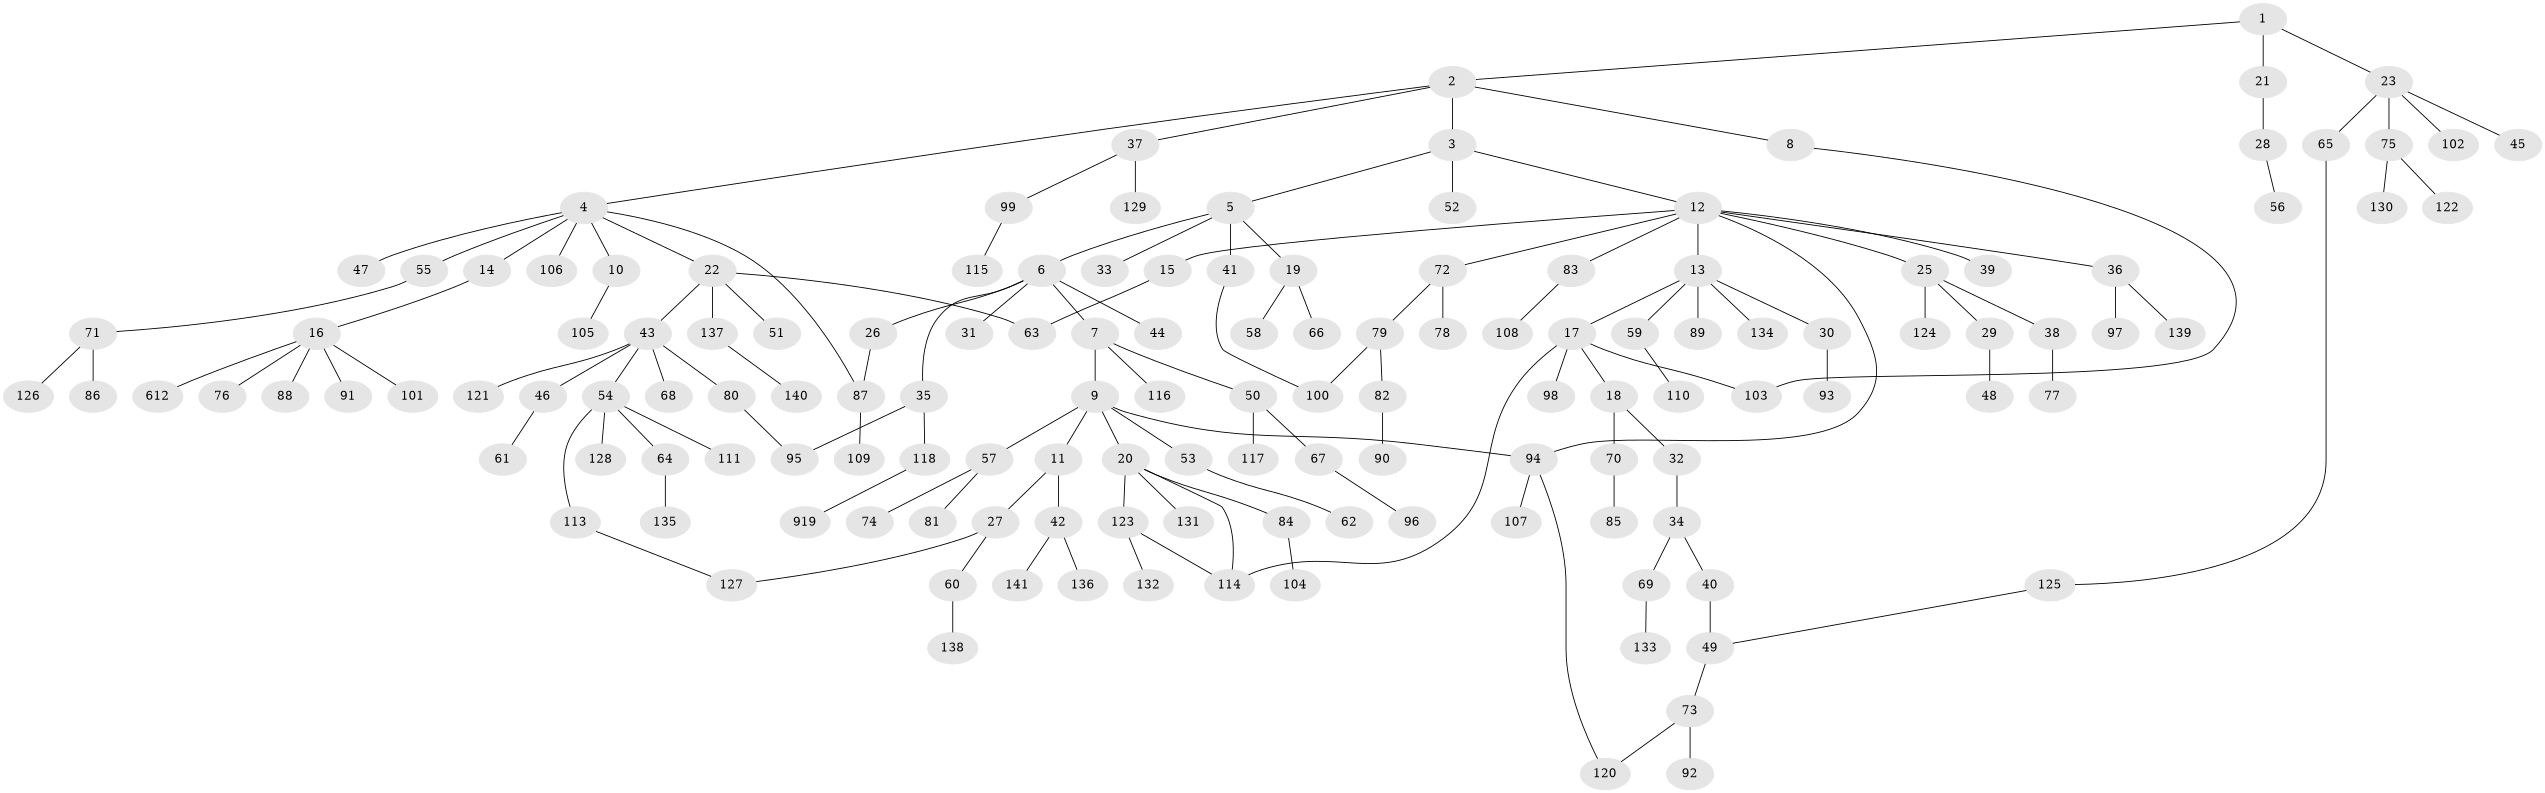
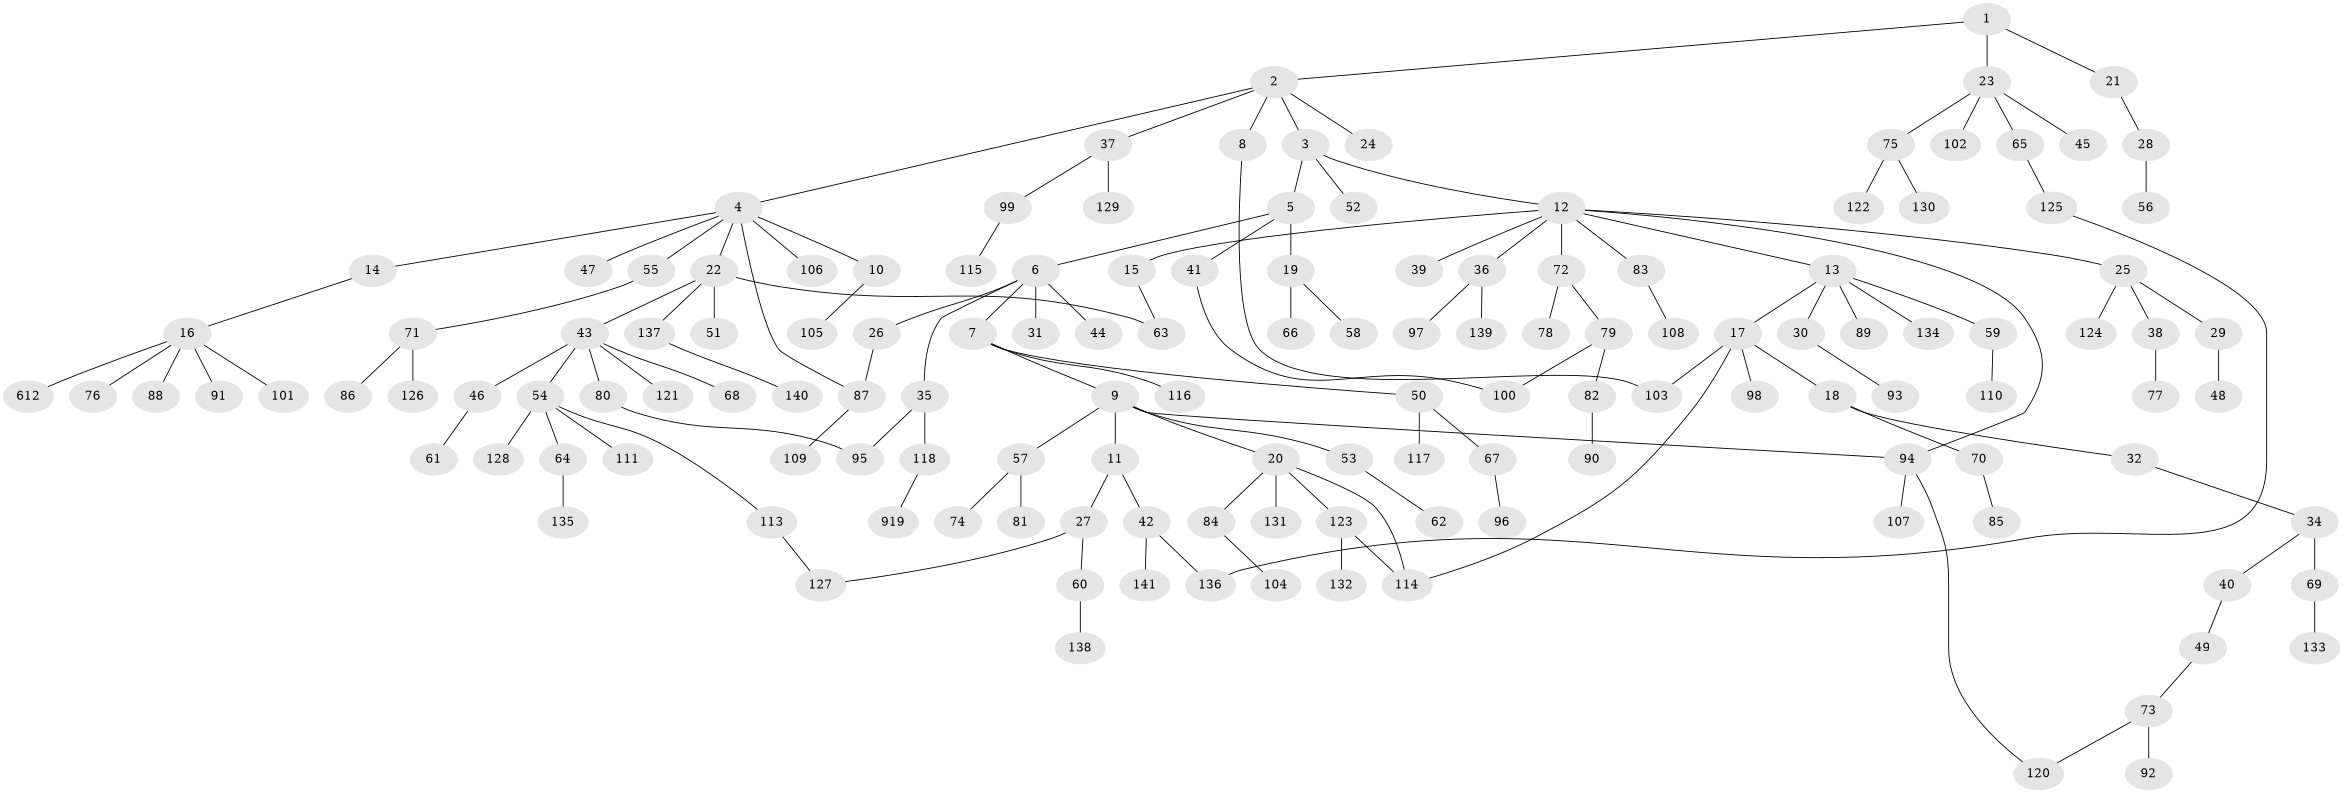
  graph {
    node [color=gray90 style=filled]
    1
    2
    21
    23
    3
    4
    8
+   24
    37
    28
    45
    65
    75
    102
    5
    12
    52
    10
    14
    22
    47
    55
    87
    106
    103
    99
    129
    6
    19
-   33
    41
    94
    13
    15
    25
    36
    39
    72
    83
    105
    16
    63
    43
    51
    137
    71
    109
    7
    26
    31
    35
    44
    58
    66
    100
    9
    50
    116
    95
    118
    11
    20
    53
    57
    67
    117
    27
    42
    114
    84
    123
    131
    62
    74
    81
    120
    107
    60
    127
    136
    141
    17
    30
    59
    89
    134
    29
    38
    124
    97
    139
    78
    79
    108
    18
    98
    93
    110
    76
    88
    91
    101
    n103 [label=612]
    32
    70
    34
    85
    104
    132
    56
    46
    54
    68
    80
    121
    140
    125
    122
    130
    48
    77
    138
    40
    69
    49
    133
    n127 [label=919]
    115
    73
    61
    64
    111
    113
    128
    92
    96
    135
    86
    126
    82
    90
    1 -- 2
    1 -- 21
    1 -- 23
    2 -- 3
    2 -- 4
    2 -- 8
+   2 -- 24
    2 -- 37
    21 -- 28
    23 -- 45
    23 -- 65
    23 -- 75
    23 -- 102
    3 -- 5
    3 -- 12
    3 -- 52
    4 -- 10
    4 -- 14
    4 -- 22
    4 -- 47
    4 -- 55
    4 -- 87
    4 -- 106
    8 -- 103
    37 -- 99
    37 -- 129
    28 -- 56
    65 -- 125
    75 -- 122
    75 -- 130
    5 -- 6
    5 -- 19
-   5 -- 33
    5 -- 41
    12 -- 94
    12 -- 13
    12 -- 15
    12 -- 25
    12 -- 36
    12 -- 39
    12 -- 72
    12 -- 83
    10 -- 105
    14 -- 16
    22 -- 63
    22 -- 43
    22 -- 51
    22 -- 137
    55 -- 71
    87 -- 109
    99 -- 115
    6 -- 7
    6 -- 26
    6 -- 31
    6 -- 35
    6 -- 44
    19 -- 58
    19 -- 66
    41 -- 100
    94 -- 120
    94 -- 107
    13 -- 17
    13 -- 30
    13 -- 59
    13 -- 89
    13 -- 134
    15 -- 63
    25 -- 29
    25 -- 38
    25 -- 124
    36 -- 97
    36 -- 139
    72 -- 78
    72 -- 79
    83 -- 108
    16 -- 76
    16 -- 88
    16 -- 91
    16 -- 101
    16 -- n103
    43 -- 46
    43 -- 54
    43 -- 68
    43 -- 80
    43 -- 121
    137 -- 140
    71 -- 86
    71 -- 126
    7 -- 9
    7 -- 50
    7 -- 116
    26 -- 87
    35 -- 95
    35 -- 118
    9 -- 94
    9 -- 11
    9 -- 20
    9 -- 53
    9 -- 57
    50 -- 67
    50 -- 117
    118 -- n127
    11 -- 27
    11 -- 42
    20 -- 114
    20 -- 84
    20 -- 123
    20 -- 131
    53 -- 62
    57 -- 74
    57 -- 81
    67 -- 96
    27 -- 60
    27 -- 127
    42 -- 136
    42 -- 141
    84 -- 104
    123 -- 114
    123 -- 132
    60 -- 138
    17 -- 103
    17 -- 114
    17 -- 18
    17 -- 98
    30 -- 93
    59 -- 110
    29 -- 48
    38 -- 77
    79 -- 100
    79 -- 82
    18 -- 32
    18 -- 70
    32 -- 34
    70 -- 85
    34 -- 40
    34 -- 69
    46 -- 61
    54 -- 64
    54 -- 111
    54 -- 113
    54 -- 128
    80 -- 95
-   125 -- 49
+   125 -- 136
    40 -- 49
    69 -- 133
    49 -- 73
    73 -- 120
    73 -- 92
    64 -- 135
    113 -- 127
    82 -- 90
  }
